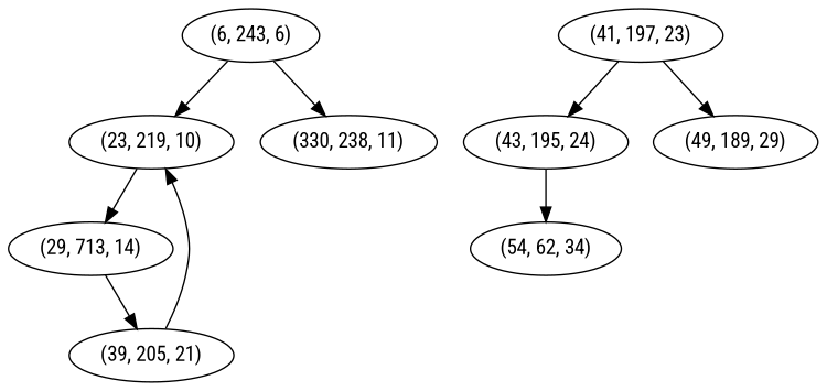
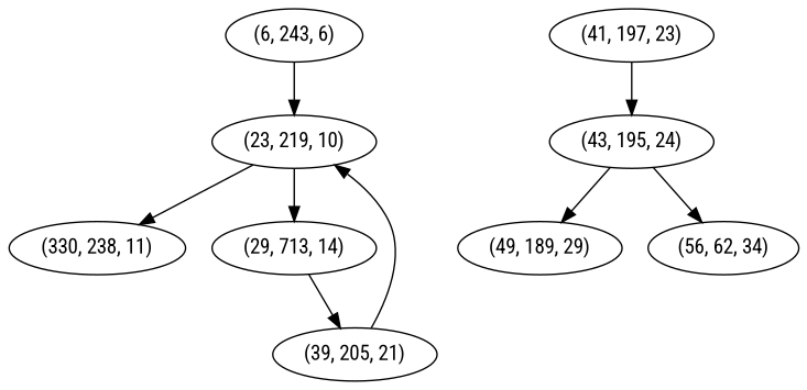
  digraph {
    fontname="Roboto Condensed"
    node [fontname="Roboto Condensed"]
    edge [fontname="Roboto Condensed"]
    "(6, 243, 6)"
    "(23, 219, 10)"
    n3 [label="(330, 238, 11)"]
    n4 [label="(29, 713, 14)"]
    "(39, 205, 21)"
    "(41, 197, 23)"
    "(43, 195, 24)"
    "(49, 189, 29)"
-   "(54, 62, 34)"
+   "(54, 62, 34)" [label="(56, 62, 34)"]
    "(6, 243, 6)" -> "(23, 219, 10)"
-   "(6, 243, 6)" -> n3
+   "(23, 219, 10)" -> n3
    "(23, 219, 10)" -> n4
    n4 -> "(39, 205, 21)"
    "(39, 205, 21)" -> "(23, 219, 10)"
    "(41, 197, 23)" -> "(43, 195, 24)"
-   "(41, 197, 23)" -> "(49, 189, 29)"
+   "(43, 195, 24)" -> "(49, 189, 29)"
    "(43, 195, 24)" -> "(54, 62, 34)"
  }
